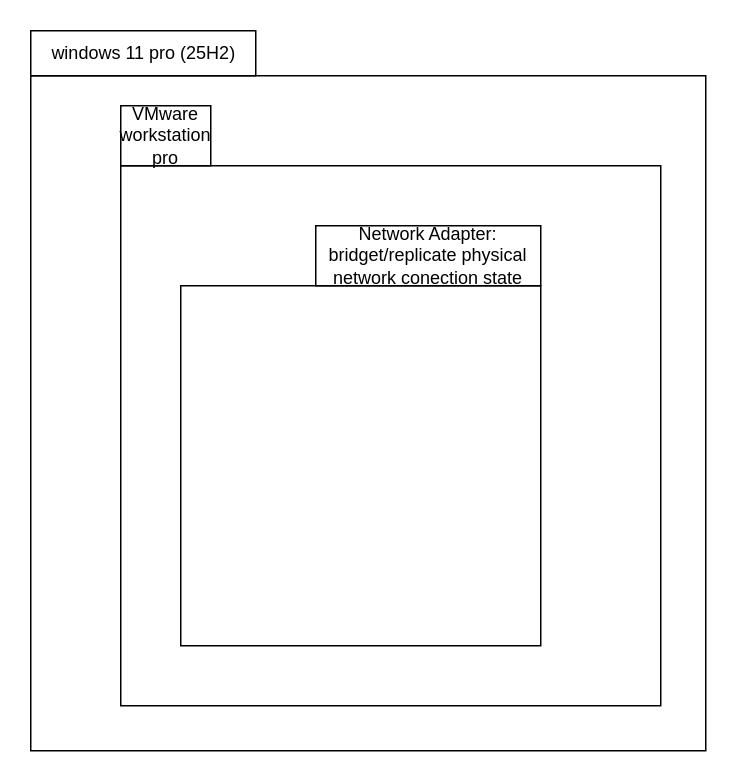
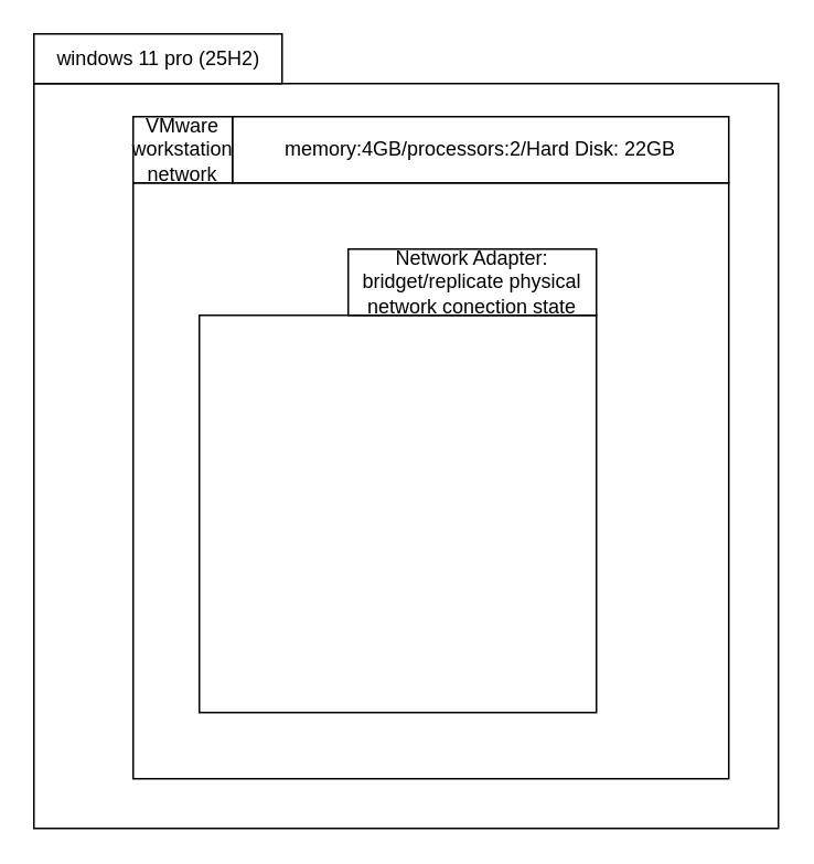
  <mxCell id="0" />
  <mxCell id="1" parent="0" />
  <mxCell id="2" value="" style="whiteSpace=wrap;html=1;aspect=fixed;fillColor=none;" vertex="1" parent="1"><mxGeometry x="20" y="50" width="450" height="450" as="geometry" /></mxCell>
  <mxCell id="3" value="windows 11 pro (25H2)" style="text;html=1;align=center;verticalAlign=middle;resizable=0;points=[];autosize=1;strokeColor=default;fillColor=none;" vertex="1" parent="1"><mxGeometry x="20" y="20" width="150" height="30" as="geometry" /></mxCell>
  <mxCell id="4" value="" style="whiteSpace=wrap;html=1;aspect=fixed;fillColor=none;" vertex="1" parent="1"><mxGeometry x="80" y="110" width="360" height="360" as="geometry" /></mxCell>
- <mxCell id="5" value="VMware workstation pro" style="text;html=1;align=center;verticalAlign=middle;whiteSpace=wrap;rounded=0;strokeColor=default;" vertex="1" parent="1"><mxGeometry x="80" y="70" width="60" height="40" as="geometry" /></mxCell>
+ <mxCell id="5" value="VMware workstation network" style="text;html=1;align=center;verticalAlign=middle;whiteSpace=wrap;rounded=0;strokeColor=default;" vertex="1" parent="1"><mxGeometry x="80" y="70" width="60" height="40" as="geometry" /></mxCell>
  <mxCell id="6" value="" style="whiteSpace=wrap;html=1;aspect=fixed;" vertex="1" parent="1"><mxGeometry x="120" y="190" width="240" height="240" as="geometry" /></mxCell>
+ <mxCell id="7" value="memory:4GB/processors:2/Hard Disk: 22GB" style="text;html=1;align=center;verticalAlign=middle;whiteSpace=wrap;rounded=0;strokeColor=default;" vertex="1" parent="1"><mxGeometry x="140" y="70" width="300" height="40" as="geometry" /></mxCell>
  <mxCell id="8" value="Network Adapter: bridget/replicate physical network conection state" style="text;html=1;align=center;verticalAlign=middle;whiteSpace=wrap;rounded=0;strokeColor=default;" vertex="1" parent="1"><mxGeometry x="210" y="150" width="150" height="40" as="geometry" /></mxCell>
